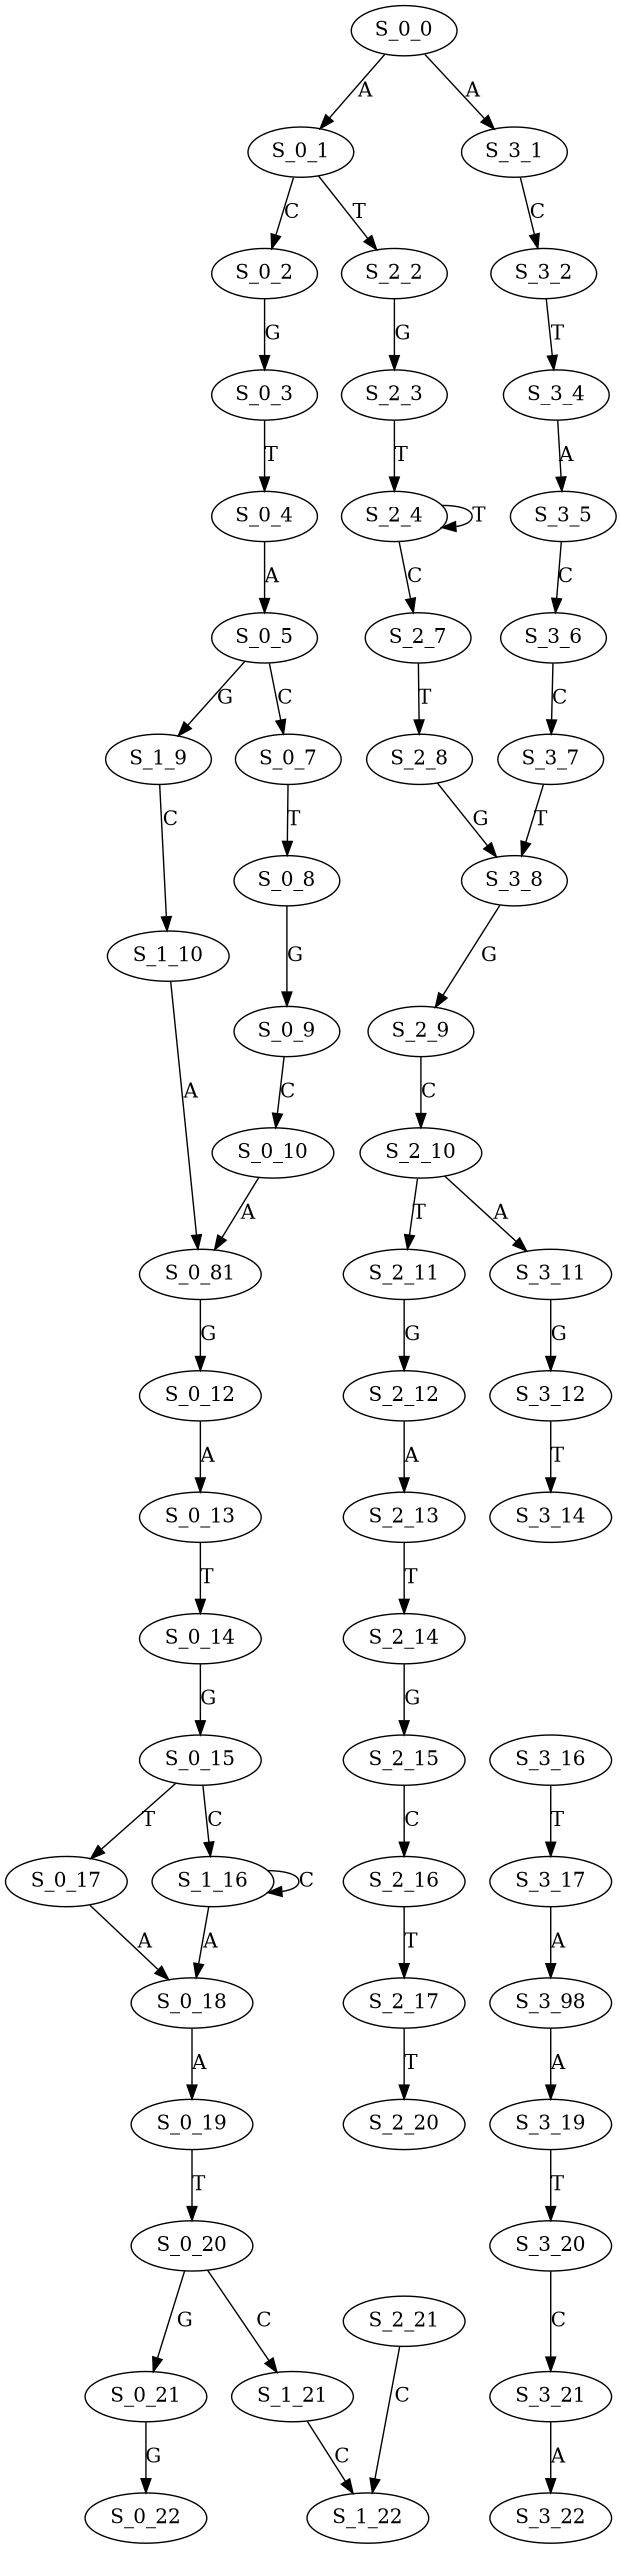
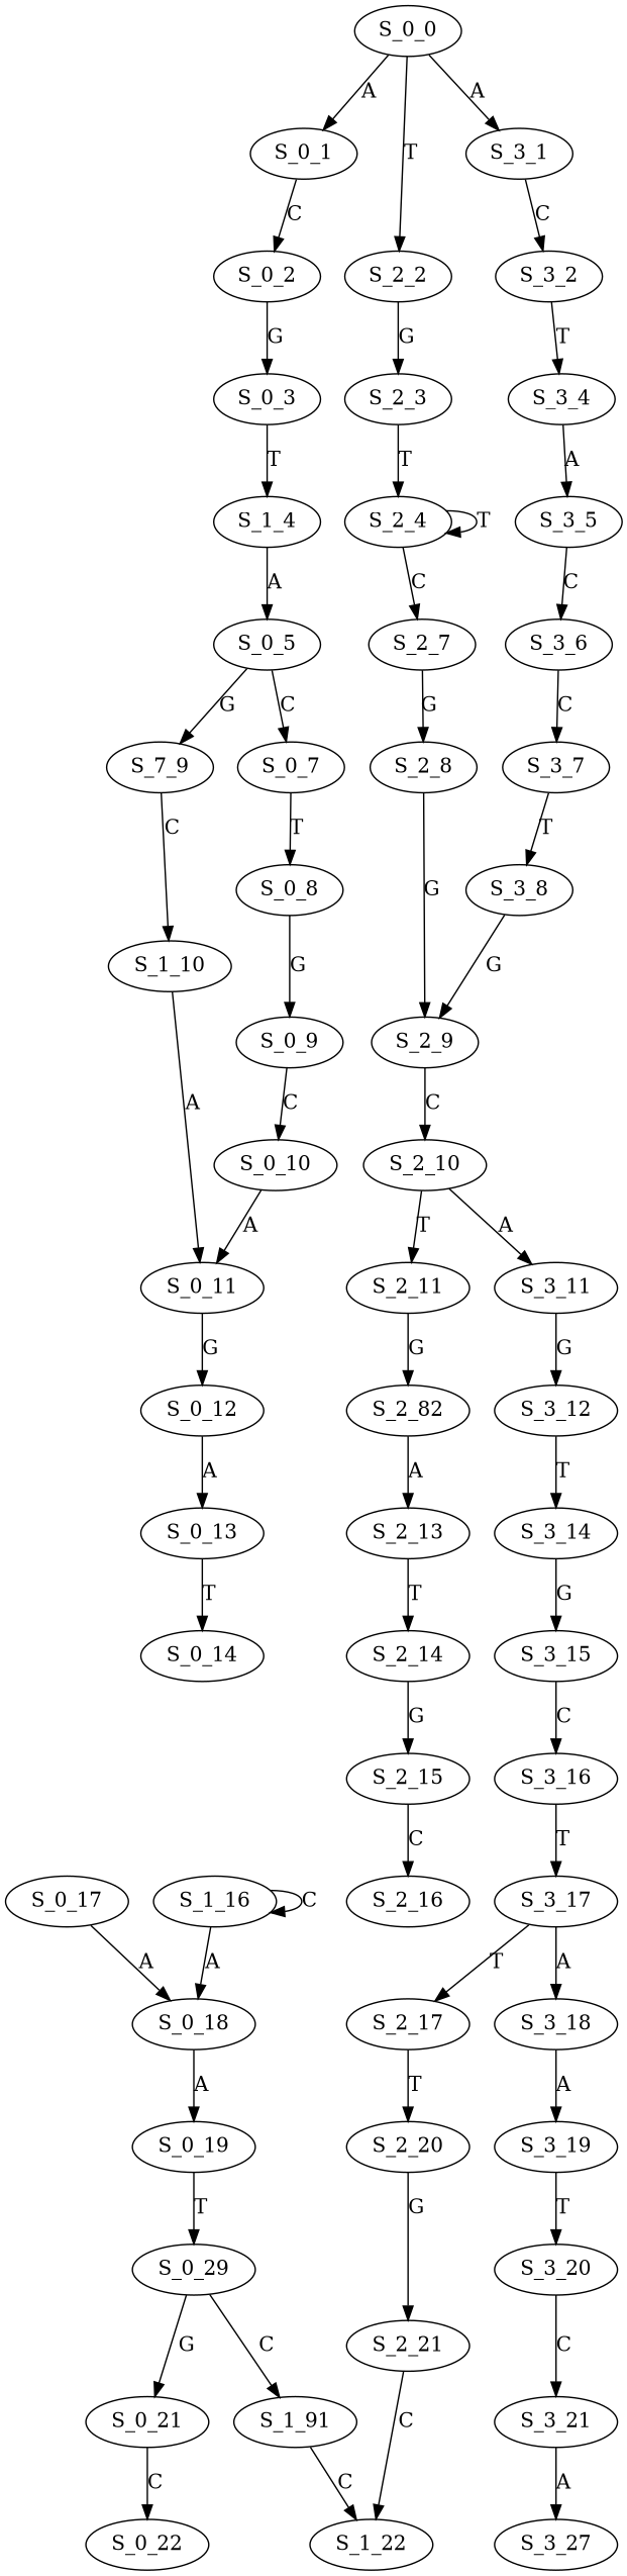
  strict digraph {
    S_0_0
    S_0_1
    S_3_1
    S_0_2
    S_2_2
    S_3_2
    S_0_3
    S_2_3
    S_3_4
-   S_0_4
+   S_0_4 [label=S_1_4]
    S_2_4
    S_3_5
    S_0_5
    S_2_7
    S_3_6
    S_0_7
-   S_1_9
+   S_1_9 [label=S_7_9]
    S_2_8
    S_3_7
    S_0_8
    S_1_10
    S_2_9
    S_3_8
    S_0_9
-   S_0_11 [label=S_0_81]
+   S_0_11
    S_2_10
    S_0_10
    S_0_12
    S_2_11
    S_3_11
    S_0_13
-   S_2_12
+   S_2_12 [label=S_2_82]
    S_3_12
    S_0_14
    S_2_13
    S_3_14
-   S_0_15
    S_2_14
+   S_3_15
    S_0_17
    S_1_16
    S_2_15
    S_3_16
    S_0_18
    S_2_16
    S_3_17
    S_0_19
    S_2_17
-   S_3_18 [label=S_3_98]
-   S_0_20
+   S_3_18
+   S_0_20 [label=S_0_29]
    S_2_20
    S_3_19
    S_0_21
-   S_1_21
+   S_1_21 [label=S_1_91]
    S_2_21
    S_3_20
    S_0_22
    S_1_22
    S_3_21
-   S_3_22
+   S_3_22 [label=S_3_27]
    S_0_0 -> S_0_1 [label=A]
    S_0_0 -> S_3_1 [label=A]
    S_0_1 -> S_0_2 [label=C]
-   S_0_1 -> S_2_2 [label=T]
+   S_0_0 -> S_2_2 [label=T]
    S_3_1 -> S_3_2 [label=C]
    S_0_2 -> S_0_3 [label=G]
    S_2_2 -> S_2_3 [label=G]
    S_3_2 -> S_3_4 [label=T]
    S_0_3 -> S_0_4 [label=T]
    S_2_3 -> S_2_4 [label=T]
    S_3_4 -> S_3_5 [label=A]
    S_0_4 -> S_0_5 [label=A]
    S_2_4 -> S_2_4 [label=T]
    S_2_4 -> S_2_7 [label=C]
    S_3_5 -> S_3_6 [label=C]
    S_0_5 -> S_0_7 [label=C]
    S_0_5 -> S_1_9 [label=G]
-   S_2_7 -> S_2_8 [label=T]
+   S_2_7 -> S_2_8 [label=G]
    S_3_6 -> S_3_7 [label=C]
    S_0_7 -> S_0_8 [label=T]
    S_1_9 -> S_1_10 [label=C]
-   S_2_8 -> S_3_8 [label=G]
+   S_2_8 -> S_2_9 [label=G]
    S_3_7 -> S_3_8 [label=T]
    S_0_8 -> S_0_9 [label=G]
    S_1_10 -> S_0_11 [label=A]
    S_2_9 -> S_2_10 [label=C]
    S_3_8 -> S_2_9 [label=G]
    S_0_9 -> S_0_10 [label=C]
    S_0_11 -> S_0_12 [label=G]
    S_2_10 -> S_2_11 [label=T]
    S_2_10 -> S_3_11 [label=A]
    S_0_10 -> S_0_11 [label=A]
    S_0_12 -> S_0_13 [label=A]
    S_2_11 -> S_2_12 [label=G]
    S_3_11 -> S_3_12 [label=G]
    S_0_13 -> S_0_14 [label=T]
    S_2_12 -> S_2_13 [label=A]
    S_3_12 -> S_3_14 [label=T]
-   S_0_14 -> S_0_15 [label=G]
    S_2_13 -> S_2_14 [label=T]
-   S_0_15 -> S_0_17 [label=T]
-   S_0_15 -> S_1_16 [label=C]
+   S_3_14 -> S_3_15 [label=G]
    S_2_14 -> S_2_15 [label=G]
+   S_3_15 -> S_3_16 [label=C]
    S_0_17 -> S_0_18 [label=A]
    S_1_16 -> S_1_16 [label=C]
    S_1_16 -> S_0_18 [label=A]
    S_2_15 -> S_2_16 [label=C]
    S_3_16 -> S_3_17 [label=T]
    S_0_18 -> S_0_19 [label=A]
-   S_2_16 -> S_2_17 [label=T]
+   S_3_17 -> S_2_17 [label=T]
    S_3_17 -> S_3_18 [label=A]
    S_0_19 -> S_0_20 [label=T]
    S_2_17 -> S_2_20 [label=T]
    S_3_18 -> S_3_19 [label=A]
    S_0_20 -> S_0_21 [label=G]
    S_0_20 -> S_1_21 [label=C]
+   S_2_20 -> S_2_21 [label=G]
    S_3_19 -> S_3_20 [label=T]
-   S_0_21 -> S_0_22 [label=G]
+   S_0_21 -> S_0_22 [label=C]
    S_1_21 -> S_1_22 [label=C]
    S_2_21 -> S_1_22 [label=C]
    S_3_20 -> S_3_21 [label=C]
    S_3_21 -> S_3_22 [label=A]
  }
